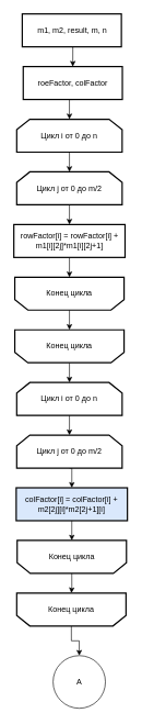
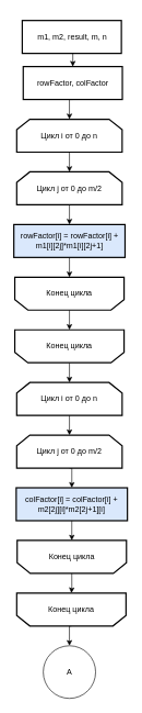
  <mxCell id="0" />
  <mxCell id="1" parent="0" />
  <mxCell id="2" style="edgeStyle=orthogonalEdgeStyle;rounded=0;orthogonalLoop=1;jettySize=auto;html=1;exitX=0.5;exitY=1;exitDx=0;exitDy=0;entryX=0.5;entryY=0;entryDx=0;entryDy=0;" edge="1" parent="1" source="3" target="10"><mxGeometry relative="1" as="geometry" /></mxCell>
- <mxCell id="3" value="m1, m2, result, m, n" style="rounded=0;whiteSpace=wrap;html=1;absoluteArcSize=1;arcSize=14;strokeWidth=2;" vertex="1" parent="1"><mxGeometry x="33.5" y="20" width="151.5" height="50" as="geometry" /></mxCell>
+ <mxCell id="3" value="m1, m2, result, m, n" style="rounded=0;whiteSpace=wrap;html=1;absoluteArcSize=1;arcSize=14;strokeWidth=2;" vertex="1" parent="1"><mxGeometry x="33.5" y="30" width="151.5" height="50" as="geometry" /></mxCell>
  <mxCell id="4" style="edgeStyle=orthogonalEdgeStyle;rounded=0;orthogonalLoop=1;jettySize=auto;html=1;exitX=0.5;exitY=1;exitDx=0;exitDy=0;entryX=0.5;entryY=0;entryDx=0;entryDy=0;" edge="1" parent="1" source="5" target="12"><mxGeometry relative="1" as="geometry" /></mxCell>
  <mxCell id="5" value="Цикл i от 0 до n" style="shape=loopLimit;whiteSpace=wrap;html=1;strokeWidth=2;direction=east;" vertex="1" parent="1"><mxGeometry x="25.07" y="180" width="161.12" height="50" as="geometry" /></mxCell>
  <mxCell id="6" style="edgeStyle=orthogonalEdgeStyle;rounded=0;orthogonalLoop=1;jettySize=auto;html=1;exitX=0.5;exitY=0;exitDx=0;exitDy=0;entryX=0.5;entryY=1;entryDx=0;entryDy=0;" edge="1" parent="1" source="7" target="16"><mxGeometry relative="1" as="geometry" /></mxCell>
  <mxCell id="7" value="Конец цикла" style="shape=loopLimit;whiteSpace=wrap;html=1;strokeWidth=2;direction=west;" vertex="1" parent="1"><mxGeometry x="22.13" y="420" width="167" height="50" as="geometry" /></mxCell>
- <mxCell id="8" value="A" style="ellipse;whiteSpace=wrap;html=1;aspect=fixed;" vertex="1" parent="1"><mxGeometry x="80.63" y="995" width="80" height="80" as="geometry" /></mxCell>
+ <mxCell id="8" value="A" style="ellipse;whiteSpace=wrap;html=1;aspect=fixed;" vertex="1" parent="1"><mxGeometry x="65.63" y="980" width="80" height="80" as="geometry" /></mxCell>
  <mxCell id="9" style="edgeStyle=orthogonalEdgeStyle;rounded=0;orthogonalLoop=1;jettySize=auto;html=1;exitX=0.5;exitY=1;exitDx=0;exitDy=0;entryX=0.5;entryY=0;entryDx=0;entryDy=0;" edge="1" parent="1" source="10" target="5"><mxGeometry relative="1" as="geometry" /></mxCell>
- <mxCell id="10" value="roeFactor, colFactor" style="rounded=0;whiteSpace=wrap;html=1;absoluteArcSize=1;arcSize=14;strokeWidth=2;" vertex="1" parent="1"><mxGeometry x="35" y="100" width="151.5" height="50" as="geometry" /></mxCell>
+ <mxCell id="10" value="rowFactor, colFactor" style="rounded=0;whiteSpace=wrap;html=1;absoluteArcSize=1;arcSize=14;strokeWidth=2;" vertex="1" parent="1"><mxGeometry x="35" y="100" width="151.5" height="50" as="geometry" /></mxCell>
  <mxCell id="11" style="edgeStyle=orthogonalEdgeStyle;rounded=0;orthogonalLoop=1;jettySize=auto;html=1;exitX=0.5;exitY=1;exitDx=0;exitDy=0;entryX=0.5;entryY=0;entryDx=0;entryDy=0;" edge="1" parent="1" source="12" target="14"><mxGeometry relative="1" as="geometry" /></mxCell>
  <mxCell id="12" value="Цикл j от 0 до m/2" style="shape=loopLimit;whiteSpace=wrap;html=1;strokeWidth=2;direction=east;" vertex="1" parent="1"><mxGeometry x="25.07" y="260" width="161.12" height="50" as="geometry" /></mxCell>
  <mxCell id="13" style="edgeStyle=orthogonalEdgeStyle;rounded=0;orthogonalLoop=1;jettySize=auto;html=1;exitX=0.5;exitY=1;exitDx=0;exitDy=0;entryX=0.5;entryY=1;entryDx=0;entryDy=0;" edge="1" parent="1" source="14" target="7"><mxGeometry relative="1" as="geometry" /></mxCell>
- <mxCell id="14" value="rowFactor[i] = rowFactor[i] + m1[i][2j]*m1[i][2j+1]" style="rounded=0;whiteSpace=wrap;html=1;absoluteArcSize=1;arcSize=14;strokeWidth=2;" vertex="1" parent="1"><mxGeometry x="20.66" y="340" width="169.94" height="50" as="geometry" /></mxCell>
+ <mxCell id="14" value="rowFactor[i] = rowFactor[i] + m1[i][2j]*m1[i][2j+1]" style="rounded=0;whiteSpace=wrap;html=1;absoluteArcSize=1;arcSize=14;strokeWidth=2;fillColor=#dae8fc;" vertex="1" parent="1"><mxGeometry x="20.66" y="340" width="169.94" height="50" as="geometry" /></mxCell>
  <mxCell id="15" style="edgeStyle=orthogonalEdgeStyle;rounded=0;orthogonalLoop=1;jettySize=auto;html=1;exitX=0.5;exitY=0;exitDx=0;exitDy=0;entryX=0.5;entryY=0;entryDx=0;entryDy=0;" edge="1" parent="1" source="16" target="18"><mxGeometry relative="1" as="geometry" /></mxCell>
  <mxCell id="16" value="Конец цикла" style="shape=loopLimit;whiteSpace=wrap;html=1;strokeWidth=2;direction=west;" vertex="1" parent="1"><mxGeometry x="22.13" y="500" width="167" height="50" as="geometry" /></mxCell>
  <mxCell id="17" style="edgeStyle=orthogonalEdgeStyle;rounded=0;orthogonalLoop=1;jettySize=auto;html=1;exitX=0.5;exitY=1;exitDx=0;exitDy=0;entryX=0.5;entryY=0;entryDx=0;entryDy=0;" edge="1" parent="1" source="18" target="22"><mxGeometry relative="1" as="geometry" /></mxCell>
  <mxCell id="18" value="Цикл i от 0 до n" style="shape=loopLimit;whiteSpace=wrap;html=1;strokeWidth=2;direction=east;" vertex="1" parent="1"><mxGeometry x="25.07" y="580" width="161.12" height="50" as="geometry" /></mxCell>
  <mxCell id="19" style="edgeStyle=orthogonalEdgeStyle;rounded=0;orthogonalLoop=1;jettySize=auto;html=1;exitX=0.5;exitY=0;exitDx=0;exitDy=0;" edge="1" parent="1" source="20" target="26"><mxGeometry relative="1" as="geometry" /></mxCell>
  <mxCell id="20" value="Конец цикла" style="shape=loopLimit;whiteSpace=wrap;html=1;strokeWidth=2;direction=west;" vertex="1" parent="1"><mxGeometry x="25.75" y="820" width="167" height="50" as="geometry" /></mxCell>
  <mxCell id="21" style="edgeStyle=orthogonalEdgeStyle;rounded=0;orthogonalLoop=1;jettySize=auto;html=1;exitX=0.5;exitY=1;exitDx=0;exitDy=0;entryX=0.5;entryY=0;entryDx=0;entryDy=0;" edge="1" parent="1" source="22" target="24"><mxGeometry relative="1" as="geometry" /></mxCell>
  <mxCell id="22" value="Цикл j от 0 до m/2" style="shape=loopLimit;whiteSpace=wrap;html=1;strokeWidth=2;direction=east;" vertex="1" parent="1"><mxGeometry x="25.07" y="660" width="161.12" height="50" as="geometry" /></mxCell>
  <mxCell id="23" style="edgeStyle=orthogonalEdgeStyle;rounded=0;orthogonalLoop=1;jettySize=auto;html=1;exitX=0.5;exitY=1;exitDx=0;exitDy=0;entryX=0.5;entryY=1;entryDx=0;entryDy=0;" edge="1" parent="1" source="24" target="20"><mxGeometry relative="1" as="geometry" /></mxCell>
  <mxCell id="24" value="colFactor[i] = colFactor[i] + m2[2j][i]*m2[2j+1][i]" style="rounded=0;whiteSpace=wrap;html=1;absoluteArcSize=1;arcSize=14;strokeWidth=2;fillColor=#dae8fc;" vertex="1" parent="1"><mxGeometry x="24.28" y="740" width="169.94" height="50" as="geometry" /></mxCell>
  <mxCell id="25" style="edgeStyle=orthogonalEdgeStyle;rounded=0;orthogonalLoop=1;jettySize=auto;html=1;exitX=0.5;exitY=0;exitDx=0;exitDy=0;entryX=0.5;entryY=0;entryDx=0;entryDy=0;" edge="1" parent="1" source="26" target="8"><mxGeometry relative="1" as="geometry" /></mxCell>
  <mxCell id="26" value="Конец цикла" style="shape=loopLimit;whiteSpace=wrap;html=1;strokeWidth=2;direction=west;" vertex="1" parent="1"><mxGeometry x="25.07" y="900" width="167" height="50" as="geometry" /></mxCell>
